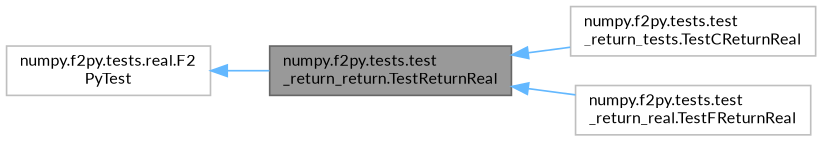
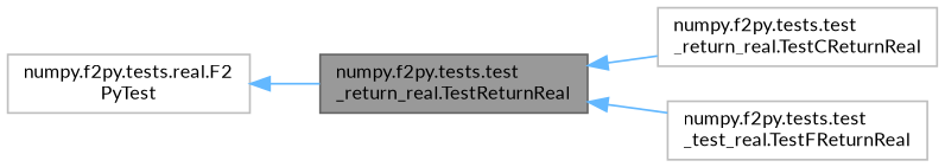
  digraph {
    fontname=Lato
    rankdir=LR
    node [color=grey75 fillcolor=white fontname=Lato fontsize=10 shape=box style=filled]
    edge [color=steelblue1 dir=back fontname=Lato fontsize=10 labelfontname=Helvetica labelfontsize=10 style=solid]
-   n1 [color=gray40 fillcolor=grey60 fontcolor=black height=0.2 label="numpy.f2py.tests.test\l_return_return.TestReturnReal" width=0.4]
-   n2 [height=0.2 label="numpy.f2py.tests.test\l_return_tests.TestCReturnReal" width=0.4]
-   n3 [height=0.2 label="numpy.f2py.tests.test\l_return_real.TestFReturnReal" width=0.4]
+   n1 [color=gray40 fillcolor=grey60 fontcolor=black height=0.2 label="numpy.f2py.tests.test\l_return_real.TestReturnReal" width=0.4]
+   n2 [height=0.2 label="numpy.f2py.tests.test\l_return_real.TestCReturnReal" width=0.4]
+   n3 [height=0.2 label="numpy.f2py.tests.test\l_test_real.TestFReturnReal" width=0.4]
    n4 [height=0.2 label="numpy.f2py.tests.real.F2\lPyTest" width=0.4]
    n1 -> n2
    n1 -> n3
    n4 -> n1
  }
